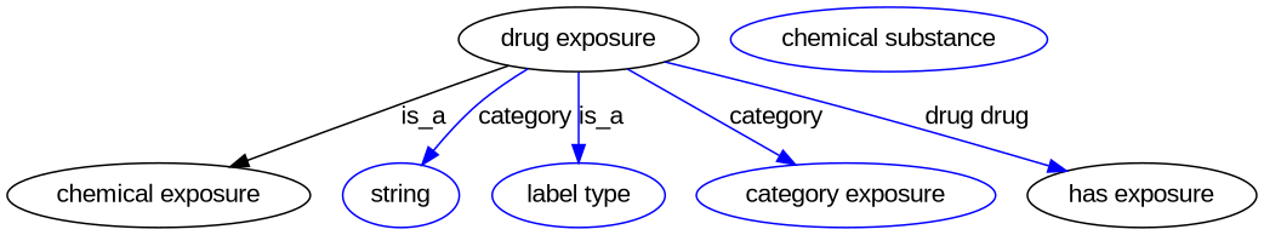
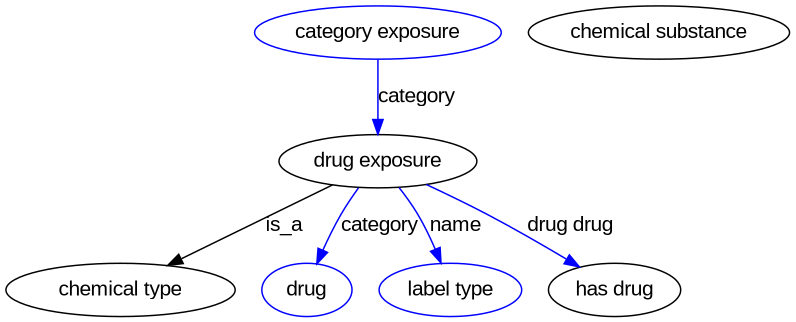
  digraph {
    fontname="Liberation Sans"
    node [fontname="Liberation Sans" color=blue]
    edge [fontname="Liberation Sans" color=blue style=solid]
    n1 [height=0.5 label="drug exposure" width=1.6971 color=""]
-   "chemical exposure" [height=0.5 width=2.1484 color=""]
-   n3 [height=0.5 label=string width=0.84854]
+   "chemical exposure" [height=0.5 width=2.1484 label="chemical type" color=""]
+   n3 [height=0.5 label=drug width=0.84854]
    n4 [height=0.5 label="label type" width=1.2638]
    n5 [height=0.5 label="category exposure" width=1.6249]
-   "has drug" [height=0.5 width=1.1374 label="has exposure" color=""]
-   n7 [height=0.5 label="chemical substance" width=2.2026]
+   "has drug" [height=0.5 width=1.1374 color=""]
+   n7 [color=black height=0.5 label="chemical substance" width=2.2026]
    n1 -> "chemical exposure" [label=is_a color="" style=""]
    n1 -> n3 [label=category]
-   n1 -> n4 [label=is_a]
-   n1 -> n5 [label=category]
+   n1 -> n4 [label=name]
+   n5 -> n1 [label=category]
    n1 -> "has drug" [label="drug drug"]
  }
